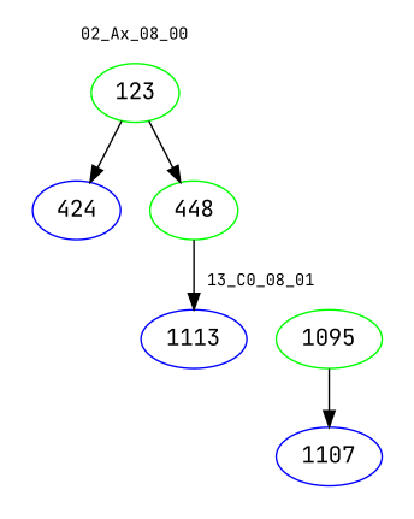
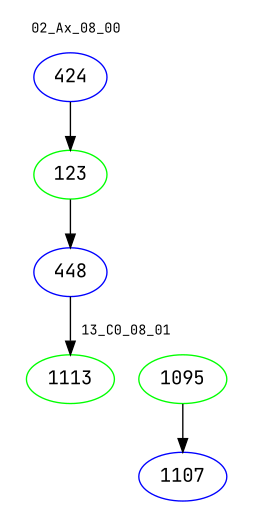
  digraph {
    fontname="JetBrains Mono"
    node [color=green fontname="JetBrains Mono"]
    edge [color=black fontname="JetBrains Mono"]
    n1 [label=123]
    n2 [color=blue label=424]
-   n3 [label=448]
+   n3 [color=blue label=448]
    n4 [label=1095]
    n5 [color=blue label=1107]
-   n6 [color=blue label=1113]
+   n6 [label=1113]
    subgraph cluster_1 {
      color=white
      fontsize=10
      label="02_Ax_08_00"
      n1
      n2
      n3
    }
    subgraph cluster_2 {
      color=white
      fontsize=10
      label="13_C0_08_01"
      n4
      n5
      n6
    }
-   n1 -> n2
+   n2 -> n1
    n1 -> n3
    n3 -> n6
    n4 -> n5
  }
